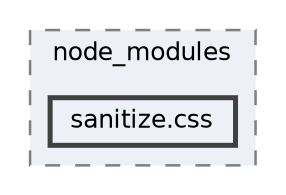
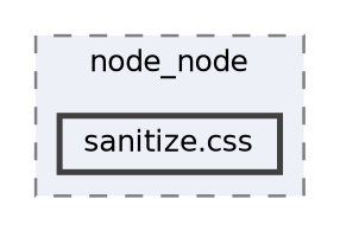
  digraph {
    compound=true
    n1 [color=grey25 fillcolor="#edf0f7" fontname=Helvetica fontsize=10 height=0.2 label="sanitize.css" shape=box style="filled,bold" width=0.4]
    subgraph cluster_1 {
      bgcolor="#edf0f7"
      fontname=Helvetica
      fontsize=10
-     label=node_modules
+     label=node_node
      pencolor=grey50
      style="filled,dashed"
      n1
    }
  }
